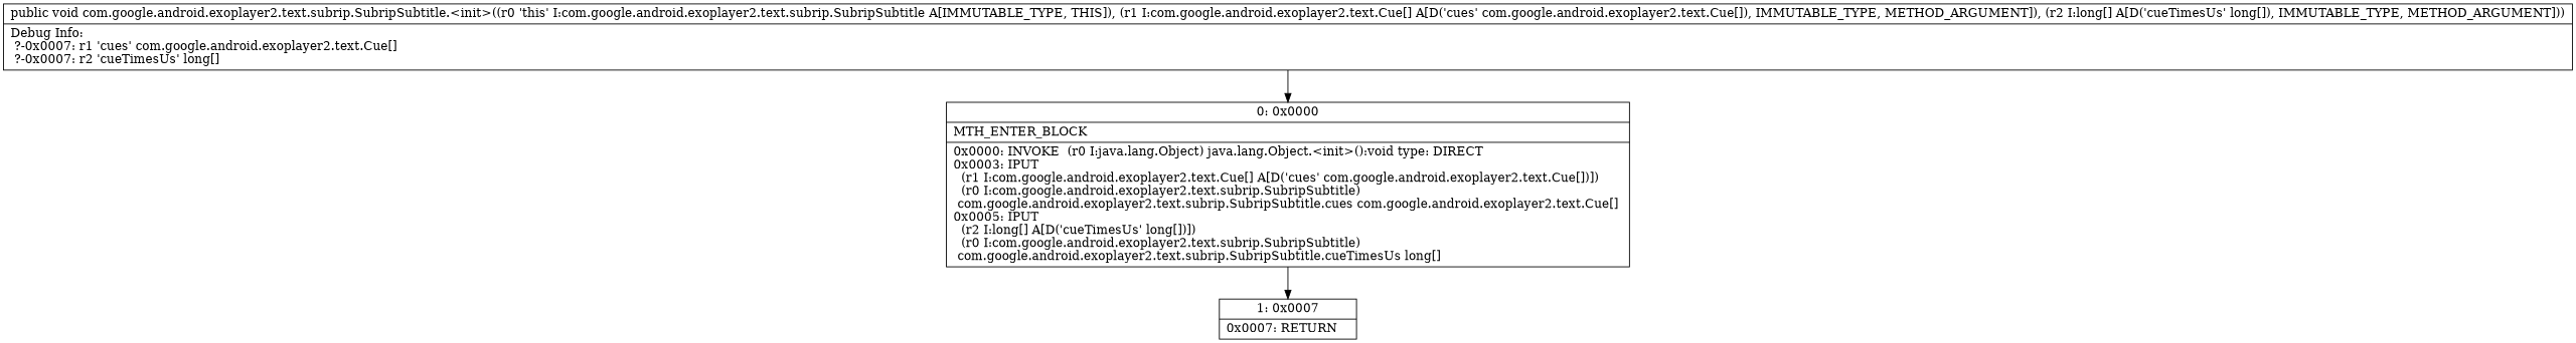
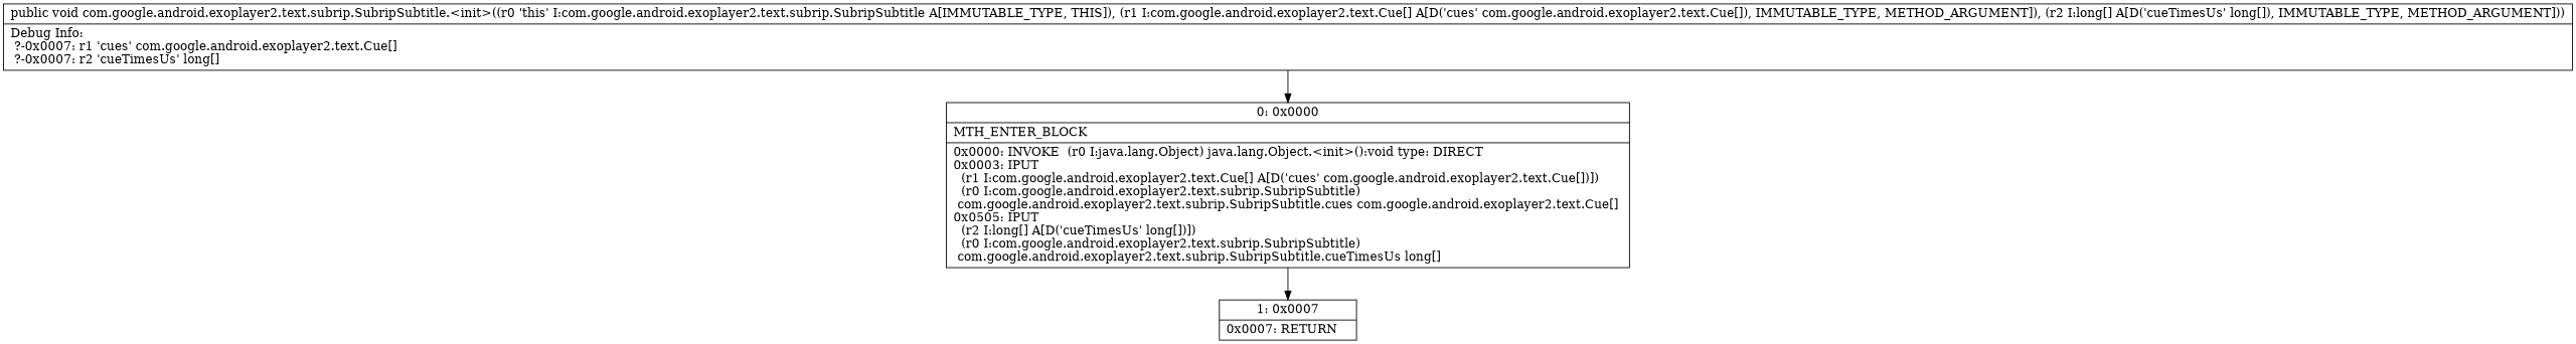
  digraph {
    node [shape=record]
-   n1 [label="{0\:\ 0x0000|MTH_ENTER_BLOCK\l|0x0000: INVOKE  (r0 I:java.lang.Object) java.lang.Object.\<init\>():void type: DIRECT \l0x0003: IPUT  \l  (r1 I:com.google.android.exoplayer2.text.Cue[] A[D('cues' com.google.android.exoplayer2.text.Cue[])])\l  (r0 I:com.google.android.exoplayer2.text.subrip.SubripSubtitle)\l com.google.android.exoplayer2.text.subrip.SubripSubtitle.cues com.google.android.exoplayer2.text.Cue[] \l0x0005: IPUT  \l  (r2 I:long[] A[D('cueTimesUs' long[])])\l  (r0 I:com.google.android.exoplayer2.text.subrip.SubripSubtitle)\l com.google.android.exoplayer2.text.subrip.SubripSubtitle.cueTimesUs long[] \l}"]
+   n1 [label="{0\:\ 0x0000|MTH_ENTER_BLOCK\l|0x0000: INVOKE  (r0 I:java.lang.Object) java.lang.Object.\<init\>():void type: DIRECT \l0x0003: IPUT  \l  (r1 I:com.google.android.exoplayer2.text.Cue[] A[D('cues' com.google.android.exoplayer2.text.Cue[])])\l  (r0 I:com.google.android.exoplayer2.text.subrip.SubripSubtitle)\l com.google.android.exoplayer2.text.subrip.SubripSubtitle.cues com.google.android.exoplayer2.text.Cue[] \l0x0505: IPUT  \l  (r2 I:long[] A[D('cueTimesUs' long[])])\l  (r0 I:com.google.android.exoplayer2.text.subrip.SubripSubtitle)\l com.google.android.exoplayer2.text.subrip.SubripSubtitle.cueTimesUs long[] \l}"]
    n2 [label="{1\:\ 0x0007|0x0007: RETURN   \l}"]
    n3 [label="{public void com.google.android.exoplayer2.text.subrip.SubripSubtitle.\<init\>((r0 'this' I:com.google.android.exoplayer2.text.subrip.SubripSubtitle A[IMMUTABLE_TYPE, THIS]), (r1 I:com.google.android.exoplayer2.text.Cue[] A[D('cues' com.google.android.exoplayer2.text.Cue[]), IMMUTABLE_TYPE, METHOD_ARGUMENT]), (r2 I:long[] A[D('cueTimesUs' long[]), IMMUTABLE_TYPE, METHOD_ARGUMENT]))  | Debug Info:\l  ?\-0x0007: r1 'cues' com.google.android.exoplayer2.text.Cue[]\l  ?\-0x0007: r2 'cueTimesUs' long[]\l}"]
    n1 -> n2
    n3 -> n1
  }
